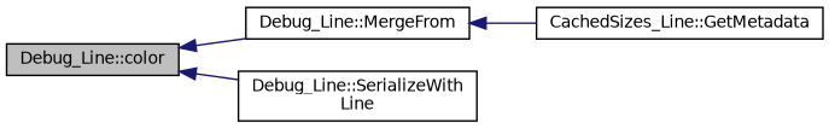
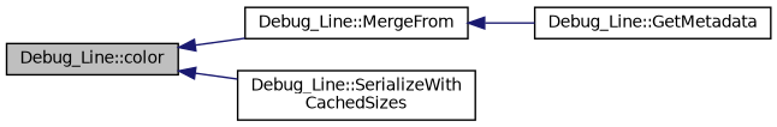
  digraph {
    rankdir=LR
    node [color=black fillcolor=white fontname=Helvetica fontsize=10 shape=record style=filled]
    edge [color=midnightblue dir=back fontname=Helvetica fontsize=10 labelfontname=Helvetica labelfontsize=10 style=solid]
    n1 [fillcolor=grey75 fontcolor=black height=0.2 label="Debug_Line::color" width=0.4]
    n2 [height=0.2 label="Debug_Line::MergeFrom" width=0.4]
-   n3 [height=0.2 label="Debug_Line::SerializeWith\lLine" width=0.4]
-   n4 [height=0.2 label="CachedSizes_Line::GetMetadata" width=0.4]
+   n3 [height=0.2 label="Debug_Line::SerializeWith\lCachedSizes" width=0.4]
+   n4 [height=0.2 label="Debug_Line::GetMetadata" width=0.4]
    n1 -> n2
    n1 -> n3
    n2 -> n4
  }
